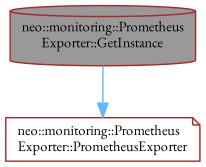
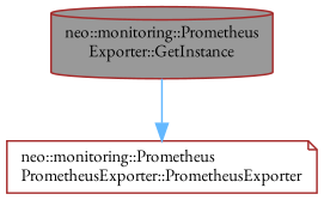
  digraph {
    rankdir=TB
    fontname="EB Garamond"
    node [color=brown fontname="EB Garamond" fontsize=10 style=filled]
    n1 [fillcolor=grey60 fontcolor=black height=0.2 label="neo::monitoring::Prometheus\lExporter::GetInstance" shape=cylinder width=0.4]
-   n2 [fillcolor=white height=0.2 label="neo::monitoring::Prometheus\lExporter::PrometheusExporter" shape=note width=0.4]
+   n2 [fillcolor=white height=0.2 label="neo::monitoring::Prometheus\lPrometheusExporter::PrometheusExporter" shape=note width=0.4]
    n1 -> n2 [color=steelblue1 fontname="EB Garamond" fontsize=10 labelfontname=Helvetica labelfontsize=10 style=solid]
  }
